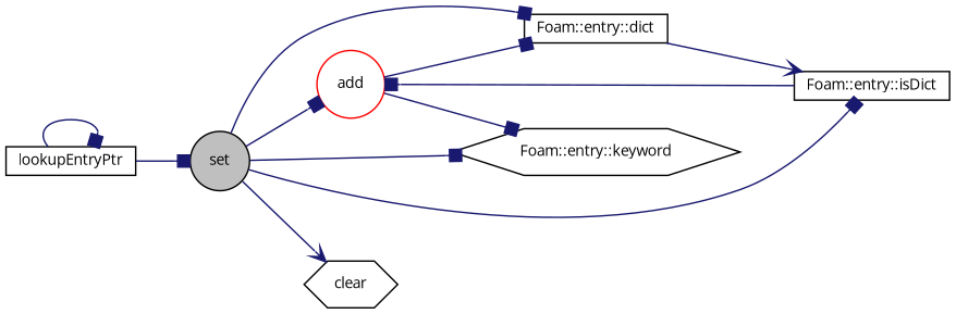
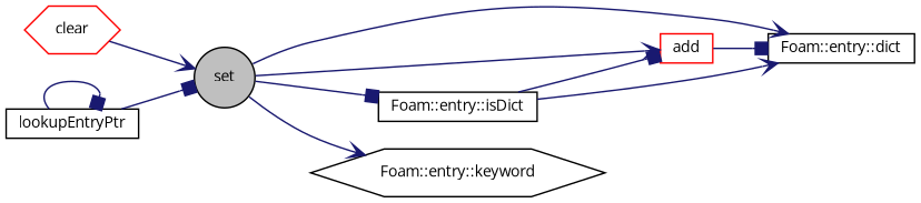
  digraph {
    fontname="Open Sans"
    rankdir=LR
    node [color=black fontname="Open Sans" fontsize=10 shape=box]
    edge [arrowhead=box color=midnightblue fontname="Open Sans" fontsize=10 labelfontname=Helvetica labelfontsize=10 style=solid]
    n1 [fillcolor=grey75 fontcolor=black height=0.2 label=set shape=circle style=filled width=0.4]
-   n2 [color=red height=0.2 label=add shape=circle width=0.4]
+   n2 [color=red height=0.2 label=add width=0.4]
    n3 [height=0.2 label="Foam::entry::dict" width=0.4]
    n4 [height=0.2 label="Foam::entry::isDict" width=0.4]
    n5 [height=0.2 label="Foam::entry::keyword" shape=hexagon width=0.4]
-   n6 [height=0.2 label=clear shape=hexagon width=0.4]
+   n6 [color=red height=0.2 label=clear shape=hexagon width=0.4]
    n7 [height=0.2 label=lookupEntryPtr width=0.4]
-   n1 -> n2
-   n1 -> n3
+   n1 -> n2 [arrowhead=vee]
+   n1 -> n3 [arrowhead=vee]
    n1 -> n4
-   n1 -> n5
-   n1 -> n6 [arrowhead=vee]
+   n1 -> n5 [arrowhead=vee]
+   n6 -> n1 [arrowhead=vee]
    n2 -> n3
-   n2 -> n5
    n4 -> n2
-   n3 -> n4 [arrowhead=vee]
+   n4 -> n3 [arrowhead=vee]
    n7 -> n1
    n7 -> n7
  }
